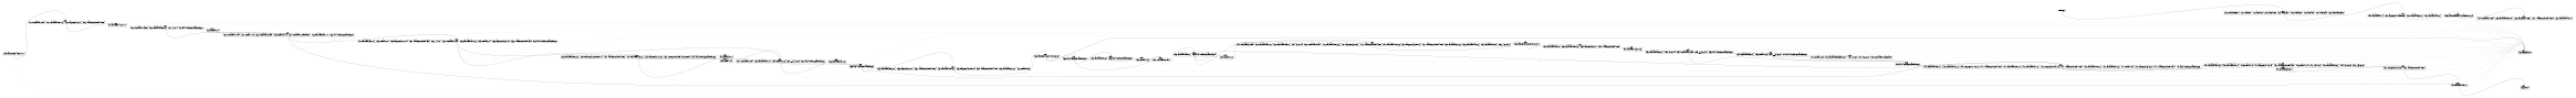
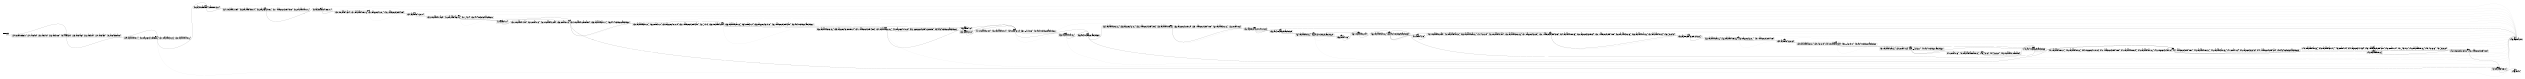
  digraph {
    rankdir=LR
    node [shape=record]
    edge [headport=n tailport=s]
    BB_entry513 [shape=none]
    n2 [label="{24290: constant[undefined,v1]|24291: vardecl['end']|24292: vardecl['unit']|24293: vardecl['tween']|24294: vardecl['parts']|24295: vardecl['target']|24296: vardecl['start']|24297: vardecl['scale']|24298: vardecl['maxIterations']}"]
    n3 [label="{24299: read-variable['this',v4,-]|24300: read-property[v4,'createTween',-]|24301: read-variable['prop',v5,-]|24302: read-variable['value',v6,-]}"]
    n4 [label="{24303: call-this.createTween [v4,'createTween',v5,v6,v2]}"]
    n5 [label="{24436: exceptional-return}"]
    n6 [label="{24304: write-variable[v2,'tween']*|24305: read-variable['rfxnum',v9,-]|24306: read-property[v9,'exec',-]|24307: \<variable-non-null-undef\>['rfxnum']|24308: read-variable['value',v10,-]}"]
    n7 [label="{24309: call-rfxnum.exec [v9,'exec',v10,v7]}"]
    n8 [label="{24310: write-variable[v7,'parts']*|24311: read-variable['tween',v13,-]|24312: read-property[v13,'cur',-]|24313: \<variable-non-null-undef\>['tween']}"]
    n9 [label="{24314: call-tween.cur [v13,'cur',v11]}"]
    n10 [label="{24315: write-variable[v11,'target']*|24316: read-variable['target',v15,-]|24317: +[v15,v14]|24318: if[v14](true-block:8279,false-block:8278)}"]
    n11 [label="{24320: write-variable[v14,'start']*|24321: constant[1.0,v15]|24322: write-variable[v15,'scale']*|24323: constant[20.0,v16]|24324: write-variable[v16,'maxIterations']*|24325: read-variable['parts',v17,-]|24326: if[v17](true-block:8280,false-block:8307)}"]
    n12 [label="{24319: constant[0.0,v14]}"]
    n13 [label="{24327: read-variable['parts',v20,-]|24328: constant[2.0,v21]|24329: read-property[v20,v21,v19]|24330: \<variable-non-null-undef\>['parts']|24331: +[v19,v18]|24332: write-variable[v18,'end']*|24333: read-variable['parts',v23,-]|24334: constant[3.0,v24]|24335: read-property[v23,v24,v22]|24336: \<variable-non-null-undef\>['parts']|24337: if[v22](true-block:8284,false-block:8281)}"]
    n14 [label="{24434: read-variable['tween',v1,-]}"]
    n15 [label="{24347: write-variable[v22,'unit']*|24348: read-variable['unit',v24,-]|24349: constant[\"px\",v25]|24350: !==[v24,v25,v23]|24351: if[v23](true-block:8285,false-block:8286)}"]
    n16 [label="{24338: read-variable['jQuery',v25,-]|24339: read-property[v25,'cssNumber',v24]|24340: \<variable-non-null-undef\>['jQuery']|24341: read-variable['prop',v26,-]|24342: read-property[v24,v26,v23]|24343: \<property-non-null-undef\>[v25,'cssNumber']|24344: if[v23](true-block:8282,false-block:8283)}"]
    n17 [label="{24435: return[v1]}"]
    n18 [label="{24353: if[v23](true-block:8287,false-block:8303)}"]
    n19 [label="{24352: read-variable['start',v23,-]}"]
    n20 [label="{24345: constant[\"\",v22]}"]
    n21 [label="{24346: constant[\"px\",v22]}"]
    n22 [label="{24354: read-variable['jQuery',v28,-]|24355: read-property[v28,'css',-]|24356: \<variable-non-null-undef\>['jQuery']|24357: read-variable['tween',v30,-]|24358: read-property[v30,'elem',v29]|24359: \<variable-non-null-undef\>['tween']|24360: read-variable['prop',v31,-]|24361: constant[true,v32]}"]
    n23 [label="{24407: read-variable['tween',v27,-]|24408: read-variable['unit',v26,-]|24409: write-property[v27,'unit',v26]|24410: \<variable-non-null-undef\>['tween']*|24411: read-variable['tween',v29,-]|24412: read-variable['start',v28,-]|24413: write-property[v29,'start',v28]|24414: \<variable-non-null-undef\>['tween']*|24415: read-variable['tween',v31,-]|24416: read-variable['parts',v33,-]|24417: constant[1.0,v34]|24418: read-property[v33,v34,v32]|24419: \<variable-non-null-undef\>['parts']|24420: if[v32](true-block:8304,false-block:8305)}"]
    n24 [label="{24362: call-jQuery.css [v28,'css',v29,v31,v32,v26]}"]
    n25 [label="{24421: read-variable['start',v35,-]|24422: read-variable['parts',v41,-]|24423: constant[1.0,v42]|24424: read-property[v41,v42,v39]|24425: \<variable-non-null-undef\>['parts']|24426: constant[1.0,v40]|24427: +[v39,v40,v37]|24428: read-variable['end',v38,-]|24429: *[v37,v38,v36]|24430: +[v35,v36,v30]}"]
    n26 [label="{24431: read-variable['end',v30,-]}"]
    n27 [label="{24363: if[v26](true-block:8292,false-block:8290)}"]
    n28 [label="{24432: write-property[v31,'end',v30]|24433: \<variable-non-null-undef\>['tween']*}"]
    n29 [label="{24367: write-variable[v26,'start']*}"]
    n30 [label="{24364: read-variable['end',v26,-]|24365: if[v26](true-block:8292,false-block:8291)}"]
    n31 [label="{24368: read-variable['scale',v28,-]|24369: if[v28](true-block:8295,false-block:8294)}"]
    n32 [label="{24366: constant[1.0,v26]}"]
    n33 [label="{24371: write-variable[v28,'scale']*|24372: read-variable['start',v30,-]|24373: read-variable['scale',v31,-]|24374: /[v30,v31,v29]|24375: write-variable[v29,'start']*|24376: read-variable['jQuery',v33,-]|24377: read-property[v33,'style',-]|24378: \<variable-non-null-undef\>['jQuery']|24379: read-variable['tween',v35,-]|24380: read-property[v35,'elem',v34]|24381: \<variable-non-null-undef\>['tween']|24382: read-variable['prop',v36,-]|24383: read-variable['start',v38,-]|24384: read-variable['unit',v39,-]|24385: +[v38,v39,v37]}"]
    n34 [label="{24370: constant[\".5\",v28]}"]
    n35 [label="{24386: call-jQuery.style [v33,'style',v34,v36,v37,-]*}"]
    n36 [label="{24387: read-variable['scale',v28,-]|24388: read-variable['tween',v33,-]|24389: read-property[v33,'cur',-]|24390: \<variable-non-null-undef\>['tween']}"]
    n37 [label="{24391: call-tween.cur [v33,'cur',v30]}"]
    n38 [label="{24392: read-variable['target',v31,-]|24393: /[v30,v31,v29]|24394: write-variable[v29,'scale']|24395: !==[v28,v29,v27]|24396: if[v27](true-block:8300,false-block:8302)}"]
    n39 [label="{24406: if[v27](true-block:8293,false-block:8303)}"]
    n40 [label="{24397: read-variable['scale',v34,-]|24398: constant[1.0,v35]|24399: !==[v34,v35,v27]|24400: if[v27](true-block:8301,false-block:8302)}"]
    n41 [label="{24401: constant[1.0,v36]|24402: read-variable['maxIterations',v37,-]|24403: +[v37,v38]|24404: -[v38,v36,v27]|24405: write-variable[v27,'maxIterations']}"]
    BB_entry513 -> n2 [headlabel="    8270"]
    n2 -> n3 [headlabel="      8271"]
    n3 -> n4 [headlabel="      8272"]
    n3 -> n5 [color=gray headlabel="      8309"]
    n4 -> n5 [color=gray]
    n4 -> n6 [headlabel="      8273"]
+   n6 -> n7 [headlabel="      8274"]
    n7 -> n5 [color=gray]
    n7 -> n8 [headlabel="      8275"]
    n8 -> n5 [color=gray]
    n8 -> n9 [headlabel="      8276"]
    n9 -> n5 [color=gray]
    n9 -> n10 [headlabel="      8277"]
    n10 -> n5 [color=gray]
    n10 -> n11 [headlabel="      8279"]
    n10 -> n12 [headlabel="      8278"]
    n11 -> n5 [color=gray]
    n11 -> n13 [headlabel="      8280"]
    n11 -> n14 [headlabel="      8307"]
    n12 -> n11
    n13 -> n5 [color=gray]
    n13 -> n15 [headlabel="      8284"]
    n13 -> n16 [headlabel="      8281"]
    n14 -> n5 [color=gray]
    n14 -> n17 [headlabel="      8308"]
    n15 -> n5 [color=gray]
    n15 -> n18 [headlabel="      8286"]
    n15 -> n19 [headlabel="      8285"]
    n16 -> n5 [color=gray]
    n16 -> n20 [headlabel="      8282"]
    n16 -> n21 [headlabel="      8283"]
    n18 -> n22 [headlabel="      8287"]
    n18 -> n23 [headlabel="      8303"]
    n19 -> n5 [color=gray]
    n19 -> n18
    n20 -> n15
    n21 -> n15
    n22 -> n5 [color=gray]
    n22 -> n24 [headlabel="      8288"]
    n23 -> n5 [color=gray]
    n23 -> n25 [headlabel="      8304"]
    n23 -> n26 [headlabel="      8305"]
    n24 -> n5 [color=black]
    n24 -> n27 [headlabel="      8289"]
    n25 -> n5 [color=gray]
    n25 -> n28 [headlabel="      8306"]
    n26 -> n5 [color=gray]
    n26 -> n28
    n27 -> n29 [headlabel="      8292"]
    n27 -> n30 [headlabel="      8290"]
    n28 -> n5 [color=gray]
    n28 -> n14
    n29 -> n31 [headlabel="      8293"]
    n30 -> n5 [color=gray]
    n30 -> n29 [color=gray]
    n30 -> n32 [headlabel="      8291"]
    n31 -> n5 [color=gray]
    n31 -> n33 [headlabel="      8295"]
    n31 -> n34 [headlabel="      8294"]
    n32 -> n29
    n33 -> n5 [color=gray]
    n33 -> n35 [headlabel="      8296"]
    n34 -> n33
    n35 -> n5 [color=gray]
    n35 -> n36 [headlabel="      8297"]
    n36 -> n5 [color=gray]
    n36 -> n37 [headlabel="      8298"]
    n37 -> n5 [color=gray]
    n37 -> n38 [headlabel="      8299"]
    n38 -> n5 [color=gray]
    n38 -> n39 [headlabel="      8302"]
    n38 -> n40 [headlabel="      8300"]
    n39 -> n23
    n39 -> n31
    n40 -> n5 [color=gray]
    n40 -> n39
    n40 -> n41 [headlabel="      8301"]
    n41 -> n5 [color=gray]
    n41 -> n39
  }
